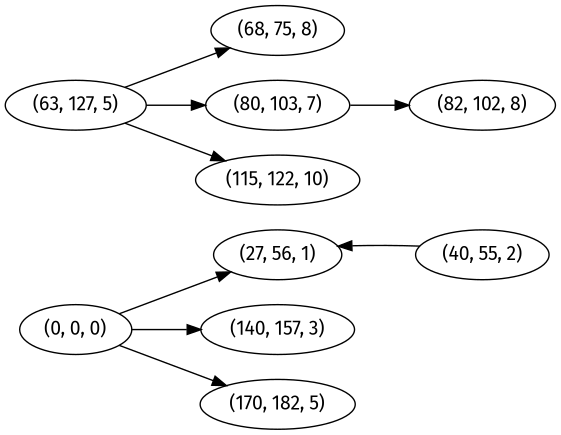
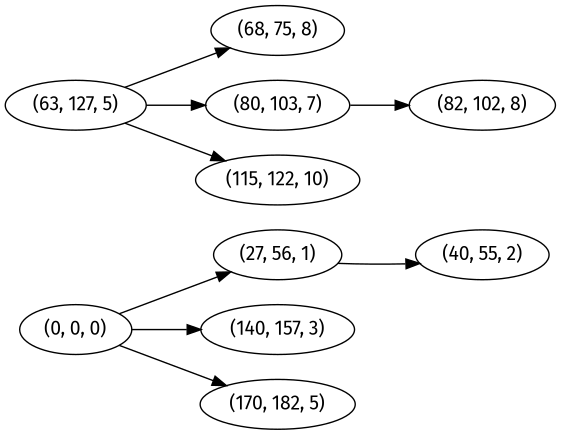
  digraph {
    fontname="Fira Sans"
    rankdir=LR
    node [fontname="Fira Sans"]
    edge [fontname="Fira Sans"]
    "(0, 0, 0)"
    "(27, 56, 1)"
    "(140, 157, 3)"
    "(170, 182, 5)"
    "(40, 55, 2)"
    "(63, 127, 5)"
    "(68, 75, 8)"
    "(80, 103, 7)"
    "(115, 122, 10)"
    "(82, 102, 8)"
    "(0, 0, 0)" -> "(27, 56, 1)"
    "(0, 0, 0)" -> "(140, 157, 3)"
    "(0, 0, 0)" -> "(170, 182, 5)"
-   "(40, 55, 2)" -> "(27, 56, 1)"
+   "(27, 56, 1)" -> "(40, 55, 2)"
    "(63, 127, 5)" -> "(68, 75, 8)"
    "(63, 127, 5)" -> "(80, 103, 7)"
    "(63, 127, 5)" -> "(115, 122, 10)"
    "(80, 103, 7)" -> "(82, 102, 8)"
  }
